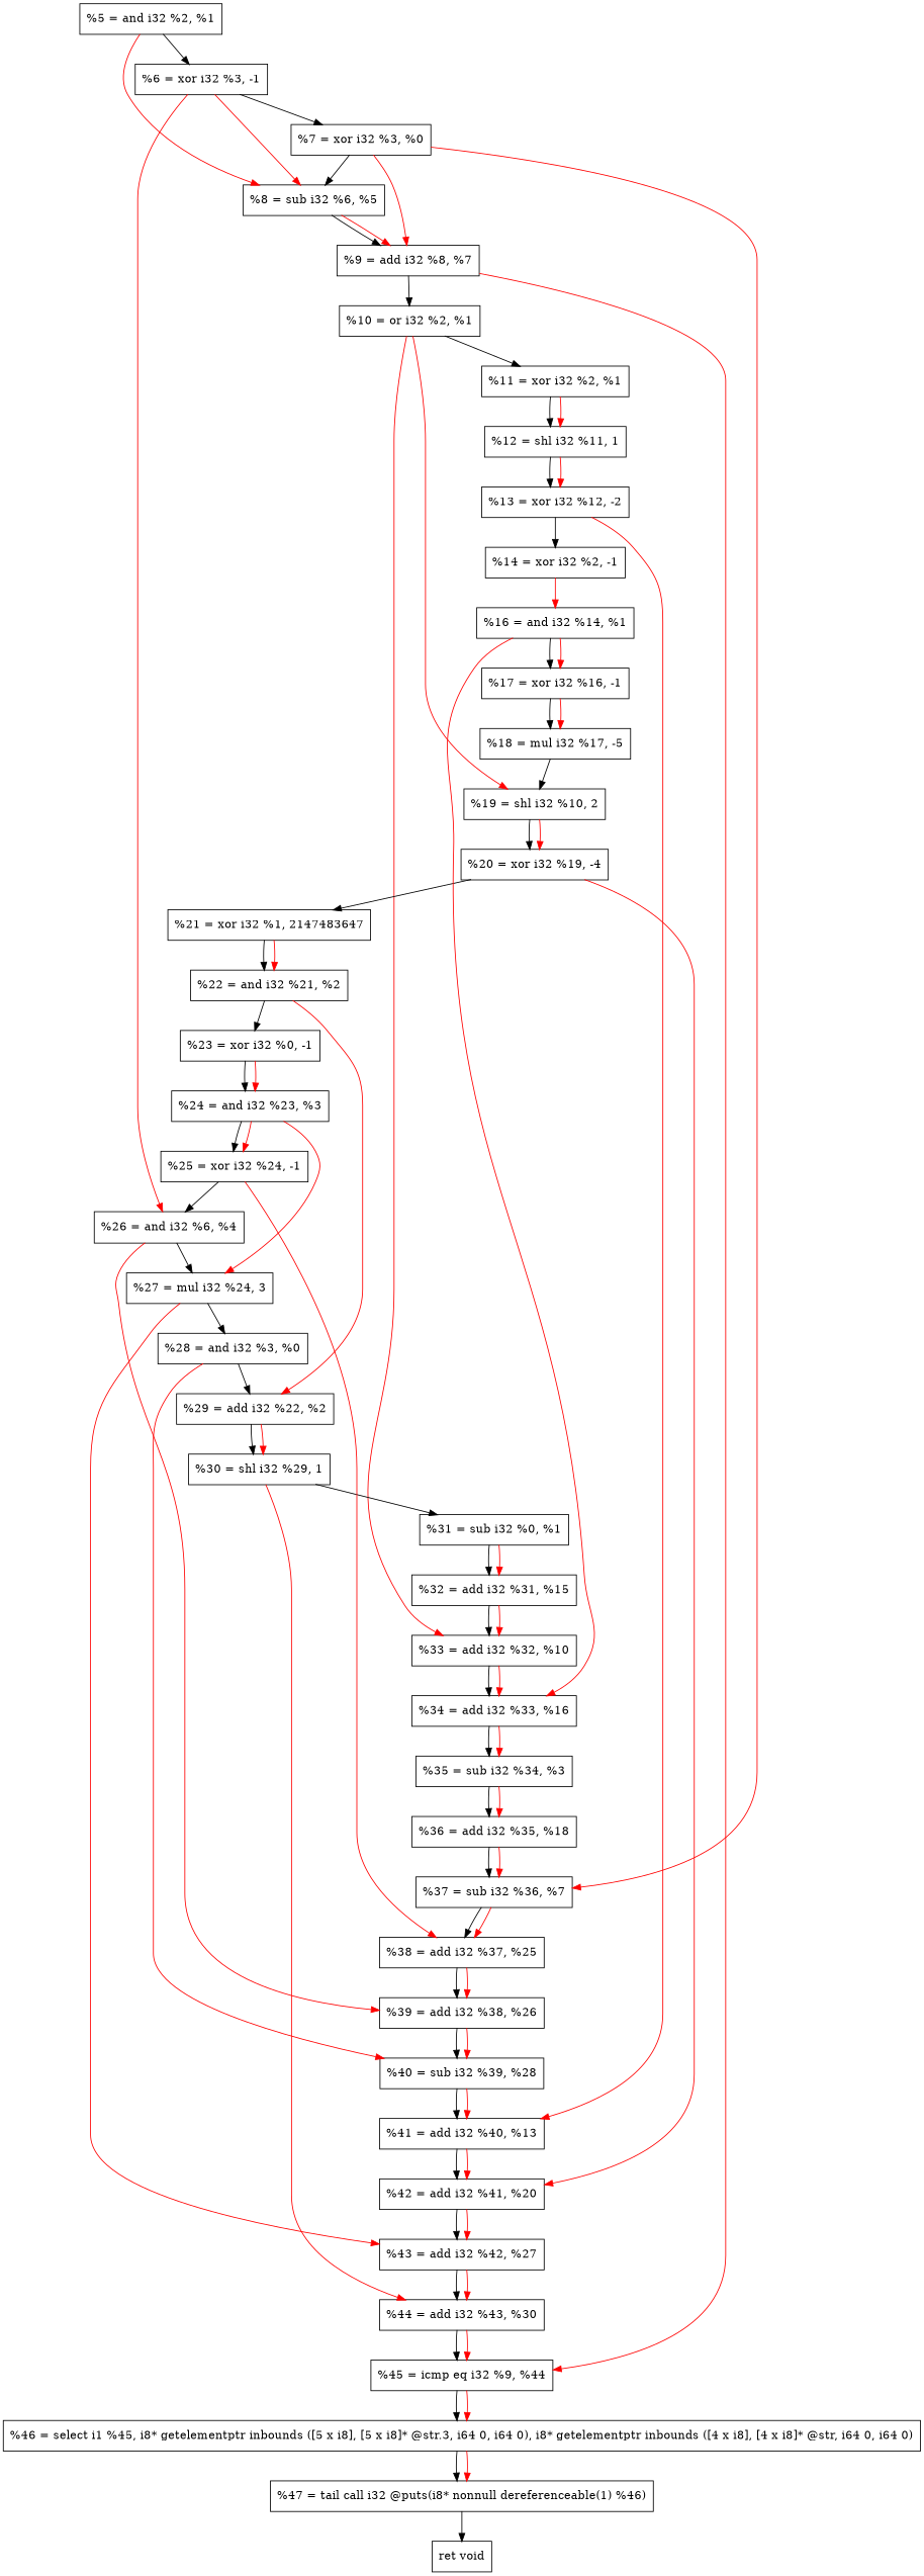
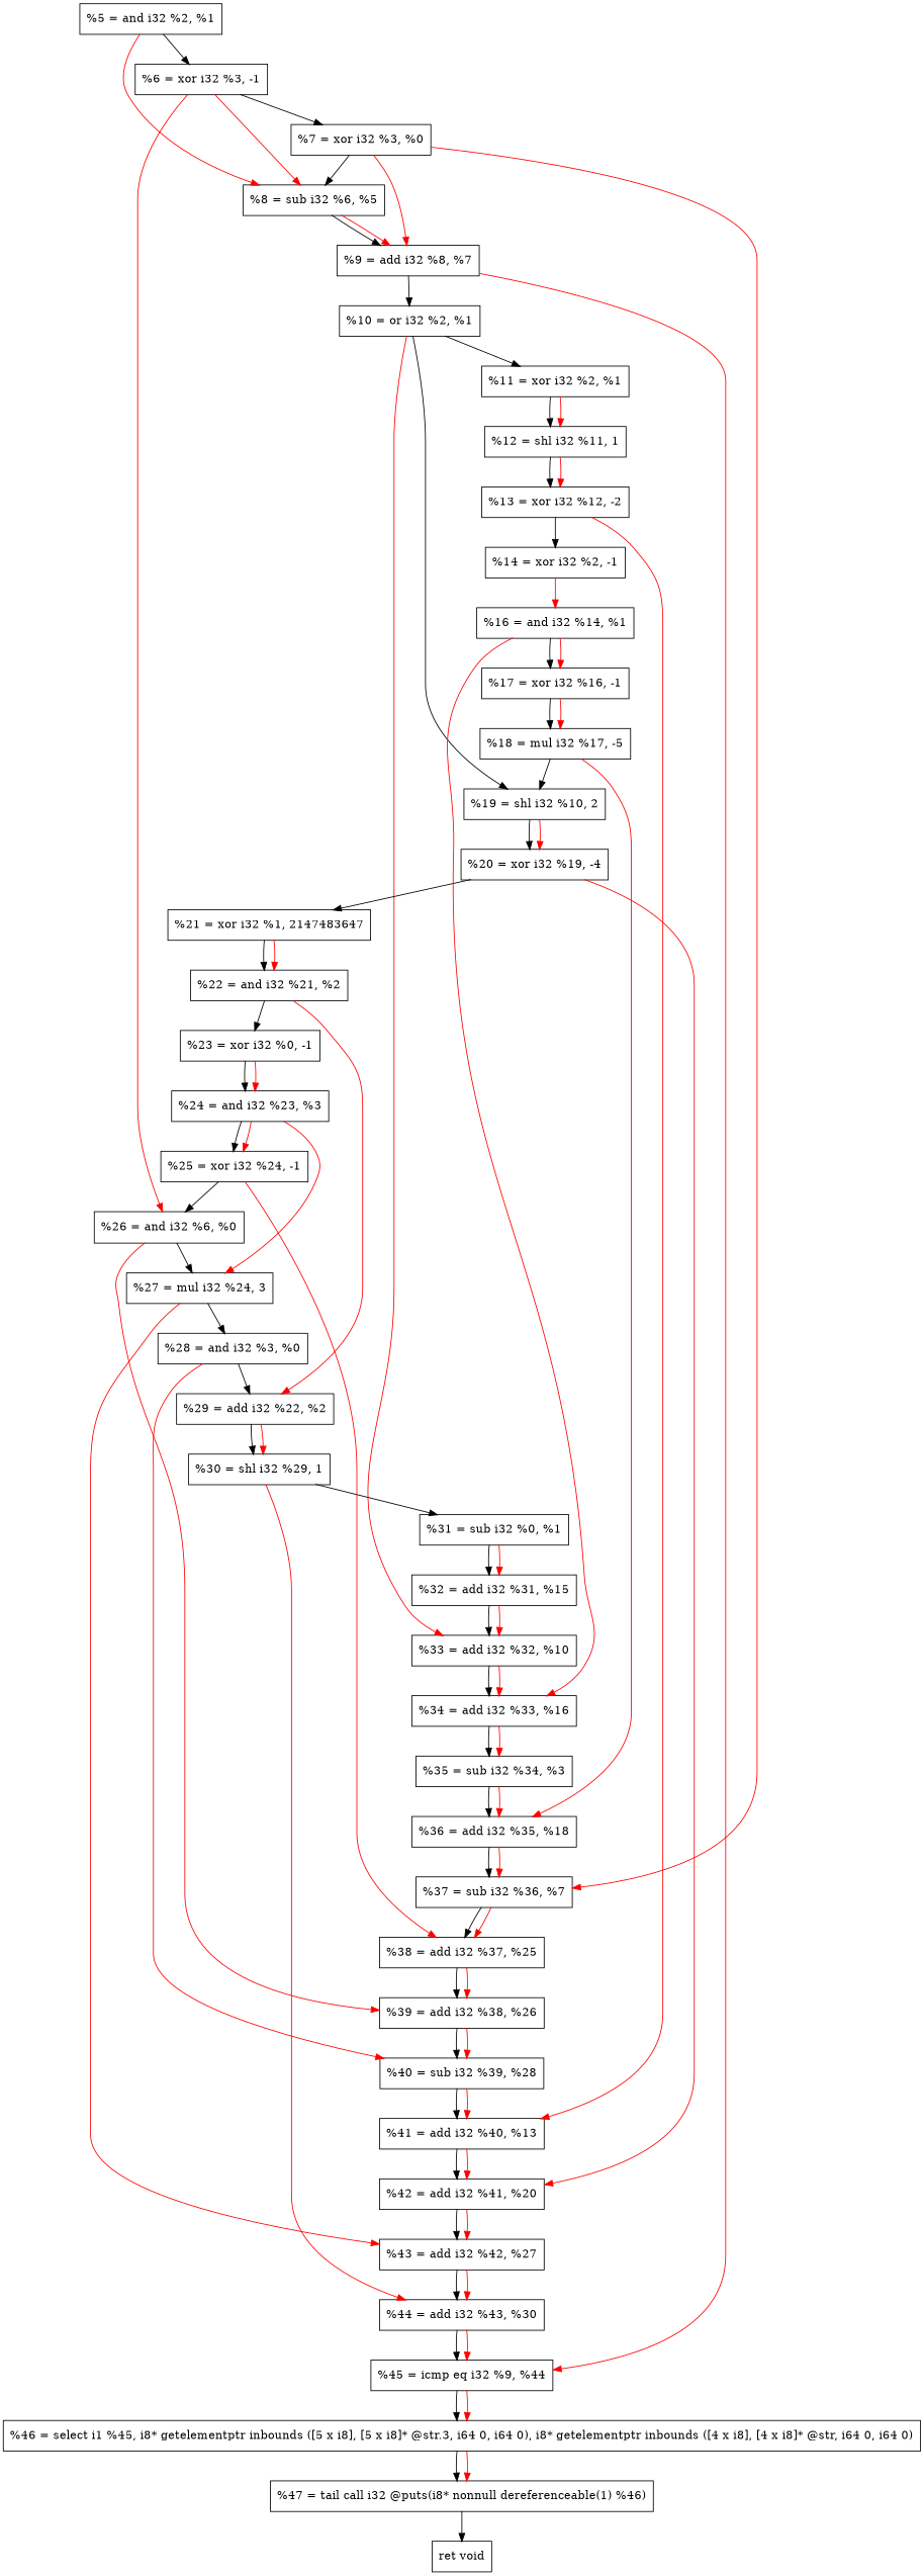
  digraph {
    node [shape=record]
    edge [color=red]
    n1 [label="  %5 = and i32 %2, %1"]
    n2 [label="  %6 = xor i32 %3, -1"]
    n3 [label="  %8 = sub i32 %6, %5"]
    n4 [label="  %7 = xor i32 %3, %0"]
-   n5 [label="%26 = and i32 %6, %4"]
+   n5 [label="  %26 = and i32 %6, %0"]
    n6 [label="  %9 = add i32 %8, %7"]
    n7 [label="  %37 = sub i32 %36, %7"]
    n8 [label="  %27 = mul i32 %24, 3"]
    n9 [label="  %39 = add i32 %38, %26"]
    n10 [label="  %10 = or i32 %2, %1"]
    n11 [label="  %45 = icmp eq i32 %9, %44"]
    n12 [label="  %38 = add i32 %37, %25"]
    n13 [label="  %11 = xor i32 %2, %1"]
    n14 [label="  %19 = shl i32 %10, 2"]
    n15 [label="  %33 = add i32 %32, %10"]
    n16 [label="  %46 = select i1 %45, i8* getelementptr inbounds ([5 x i8], [5 x i8]* @str.3, i64 0, i64 0), i8* getelementptr inbounds ([4 x i8], [4 x i8]* @str, i64 0, i64 0)"]
    n17 [label="  %12 = shl i32 %11, 1"]
    n18 [label="  %20 = xor i32 %19, -4"]
    n19 [label="  %34 = add i32 %33, %16"]
    n20 [label="  %13 = xor i32 %12, -2"]
    n21 [label="  %14 = xor i32 %2, -1"]
    n22 [label="  %41 = add i32 %40, %13"]
    n23 [label="  %16 = and i32 %14, %1"]
    n24 [label="  %42 = add i32 %41, %20"]
    n25 [label="  %17 = xor i32 %16, -1"]
    n26 [label="  %32 = add i32 %31, %15"]
    n27 [label="  %18 = mul i32 %17, -5"]
    n28 [label="  %35 = sub i32 %34, %3"]
    n29 [label="  %36 = add i32 %35, %18"]
    n30 [label="  %21 = xor i32 %1, 2147483647"]
    n31 [label="  %22 = and i32 %21, %2"]
    n32 [label="  %43 = add i32 %42, %27"]
    n33 [label="  %23 = xor i32 %0, -1"]
    n34 [label="  %29 = add i32 %22, %2"]
    n35 [label="  %24 = and i32 %23, %3"]
    n36 [label="  %30 = shl i32 %29, 1"]
    n37 [label="  %25 = xor i32 %24, -1"]
    n38 [label="  %28 = and i32 %3, %0"]
    n39 [label="  %40 = sub i32 %39, %28"]
    n40 [label="  %44 = add i32 %43, %30"]
    n41 [label="  %31 = sub i32 %0, %1"]
    n42 [label="  %47 = tail call i32 @puts(i8* nonnull dereferenceable(1) %46)"]
    n43 [label="  ret void"]
    n1 -> n2 [color=""]
    n1 -> n3
    n2 -> n3
    n2 -> n4 [color=""]
    n2 -> n5
    n3 -> n6 [color=""]
    n3 -> n6
    n4 -> n3 [color=""]
    n4 -> n6
    n4 -> n7
    n5 -> n8 [color=""]
    n5 -> n9
    n6 -> n10 [color=""]
    n6 -> n11
    n7 -> n12 [color=""]
    n7 -> n12
    n8 -> n32
    n8 -> n38 [color=""]
    n9 -> n39 [color=""]
    n9 -> n39
    n10 -> n13 [color=""]
-   n10 -> n14
+   n10 -> n14 [color=black]
    n10 -> n15
    n11 -> n16 [color=""]
    n11 -> n16
    n12 -> n9 [color=""]
    n12 -> n9
    n13 -> n17 [color=""]
    n13 -> n17
    n14 -> n18 [color=""]
    n14 -> n18
    n15 -> n19 [color=""]
    n15 -> n19
    n16 -> n42 [color=""]
    n16 -> n42
    n17 -> n20 [color=""]
    n17 -> n20
    n18 -> n24
    n18 -> n30 [color=""]
    n19 -> n28 [color=""]
    n19 -> n28
    n20 -> n21 [color=""]
    n20 -> n22
    n21 -> n23
    n22 -> n24 [color=""]
    n22 -> n24
    n23 -> n19
    n23 -> n25 [color=""]
    n23 -> n25
    n24 -> n32 [color=""]
    n24 -> n32
    n25 -> n27 [color=""]
    n25 -> n27
    n26 -> n15 [color=""]
    n26 -> n15
    n27 -> n14 [color=""]
+   n27 -> n29
    n28 -> n29 [color=""]
    n28 -> n29
    n29 -> n7 [color=""]
    n29 -> n7
    n30 -> n31 [color=""]
    n30 -> n31
    n31 -> n33 [color=""]
    n31 -> n34
    n32 -> n40 [color=""]
    n32 -> n40
    n33 -> n35 [color=""]
    n33 -> n35
    n34 -> n36 [color=""]
    n34 -> n36
    n35 -> n8
    n35 -> n37 [color=""]
    n35 -> n37
    n36 -> n40
    n36 -> n41 [color=""]
    n37 -> n5 [color=""]
    n37 -> n12
    n38 -> n34 [color=""]
    n38 -> n39
    n39 -> n22 [color=""]
    n39 -> n22
    n40 -> n11 [color=""]
    n40 -> n11
    n41 -> n26 [color=""]
    n41 -> n26
    n42 -> n43 [color=""]
  }
